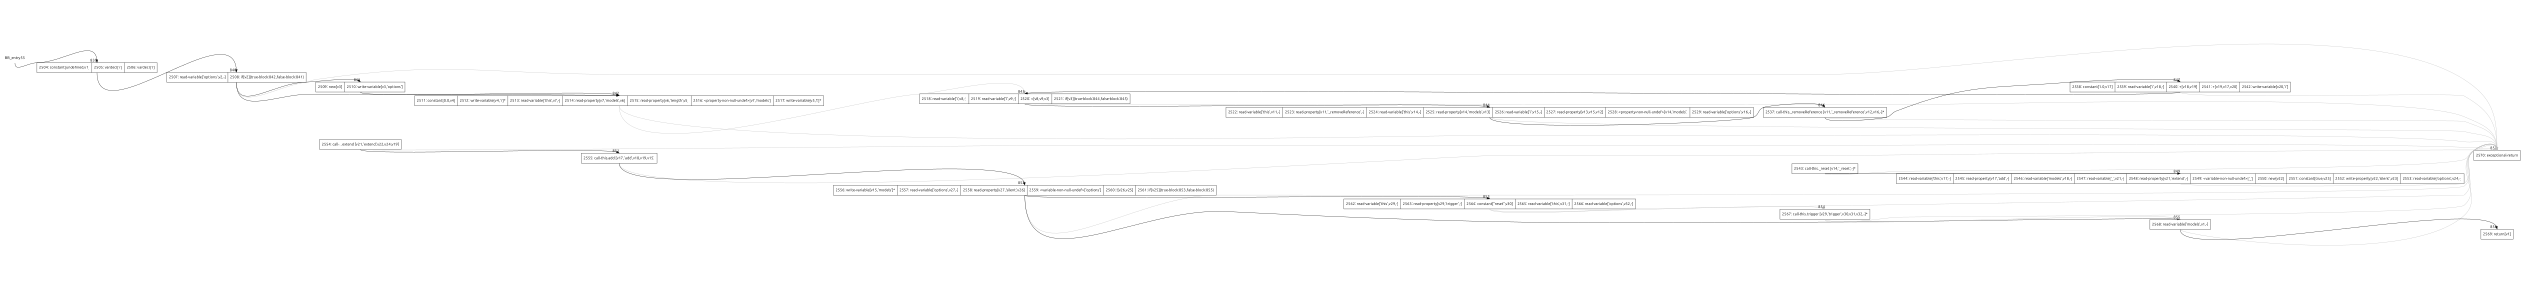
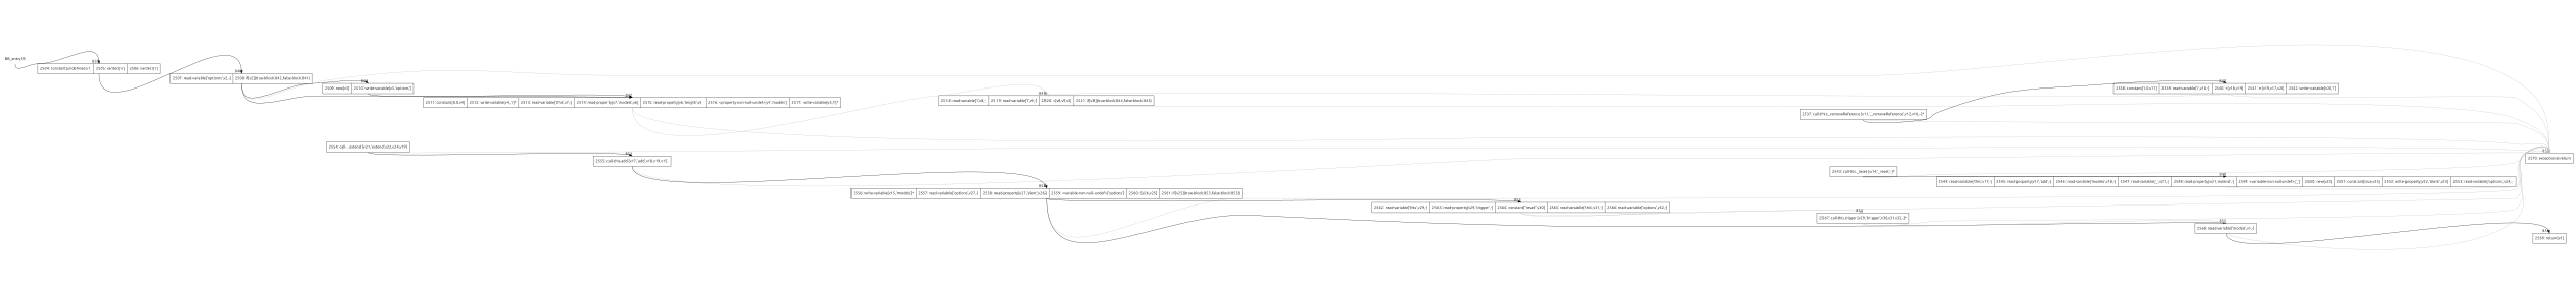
  digraph {
    fontname=Ubuntu
    rankdir=LR
    node [fontname=Ubuntu shape=record]
    edge [fontname=Ubuntu headport=n tailport=s color=gray]
    n1 [label=BB_entry55 shape=none]
    n2 [label="{2504: constant[undefined,v1]|2505: vardecl['i']|2506: vardecl['l']}"]
    n3 [label="{2507: read-variable['options',v2,-]|2508: if[v2](true-block:842,false-block:841)}"]
    n4 [label="{2511: constant[0.0,v4]|2512: write-variable[v4,'i']*|2513: read-variable['this',v7,-]|2514: read-property[v7,'models',v6]|2515: read-property[v6,'length',v5]|2516: \<property-non-null-undef\>[v7,'models']|2517: write-variable[v5,'l']*}"]
    n5 [label="{2509: new[v3]|2510: write-variable[v3,'options']}"]
    n6 [label="{2570: exceptional-return}"]
    n7 [label="{2518: read-variable['i',v8,-]|2519: read-variable['l',v9,-]|2520: \<[v8,v9,v3]|2521: if[v3](true-block:844,false-block:845)}"]
-   n8 [label="{2522: read-variable['this',v11,-]|2523: read-property[v11,'_removeReference',-]|2524: read-variable['this',v14,-]|2525: read-property[v14,'models',v13]|2526: read-variable['i',v15,-]|2527: read-property[v13,v15,v12]|2528: \<property-non-null-undef\>[v14,'models']|2529: read-variable['options',v16,-]}"]
    n9 [label="{2537: call-this._removeReference [v11,'_removeReference',v12,v16,-]*}"]
    n10 [label="{2538: constant[1.0,v17]|2539: read-variable['i',v18,-]|2540: +[v18,v19]|2541: +[v19,v17,v20]|2542: write-variable[v20,'i']}"]
    n11 [label="{2543: call-this._reset [v14,'_reset',-]*}"]
    n12 [label="{2544: read-variable['this',v17,-]|2545: read-property[v17,'add',-]|2546: read-variable['models',v18,-]|2547: read-variable['_',v21,-]|2548: read-property[v21,'extend',-]|2549: \<variable-non-null-undef\>['_']|2550: new[v22]|2551: constant[true,v23]|2552: write-property[v22,'silent',v23]|2553: read-variable['options',v24,-]}"]
    n13 [label="{2554: call-_.extend [v21,'extend',v22,v24,v19]}"]
    n14 [label="{2555: call-this.add [v17,'add',v18,v19,v15]}"]
    n15 [label="{2556: write-variable[v15,'models']*|2557: read-variable['options',v27,-]|2558: read-property[v27,'silent',v26]|2559: \<variable-non-null-undef\>['options']|2560: ![v26,v25]|2561: if[v25](true-block:853,false-block:855)}"]
    n16 [label="{2562: read-variable['this',v29,-]|2563: read-property[v29,'trigger',-]|2564: constant[\"reset\",v30]|2565: read-variable['this',v31,-]|2566: read-variable['options',v32,-]}"]
    n17 [label="{2568: read-variable['models',v1,-]}"]
    n18 [label="{2567: call-this.trigger [v29,'trigger',v30,v31,v32,-]*}"]
    n19 [label="{2569: return[v1]}"]
    n1 -> n2 [headlabel="    839" color=""]
    n2 -> n3 [headlabel="      840" color=""]
    n3 -> n4 [headlabel="      842" color=""]
    n3 -> n5 [headlabel="      841" color=""]
    n3 -> n6 [headlabel="      857"]
    n4 -> n6
    n4 -> n7 [headlabel="      843"]
    n5 -> n4 [color=""]
    n7 -> n6
-   n7 -> n8 [headlabel="      844" color=""]
-   n8 -> n6
-   n8 -> n9 [headlabel="      846" color=""]
    n9 -> n6
    n9 -> n10 [headlabel="      847" color=""]
    n10 -> n6
-   n10 -> n7 [color=""]
+   n10 -> n7
    n11 -> n6
    n11 -> n12 [headlabel="      849" color=""]
    n12 -> n6
    n13 -> n6
    n13 -> n14 [headlabel="      851" color=""]
    n14 -> n6
    n14 -> n15 [headlabel="      852" color=""]
    n15 -> n6
    n15 -> n16 [headlabel="      853" color=""]
    n15 -> n17 [headlabel="      855" color=""]
    n16 -> n6
    n16 -> n18 [headlabel="      854"]
    n17 -> n6
    n17 -> n19 [headlabel="      856" color=""]
    n18 -> n6
    n18 -> n17
  }
